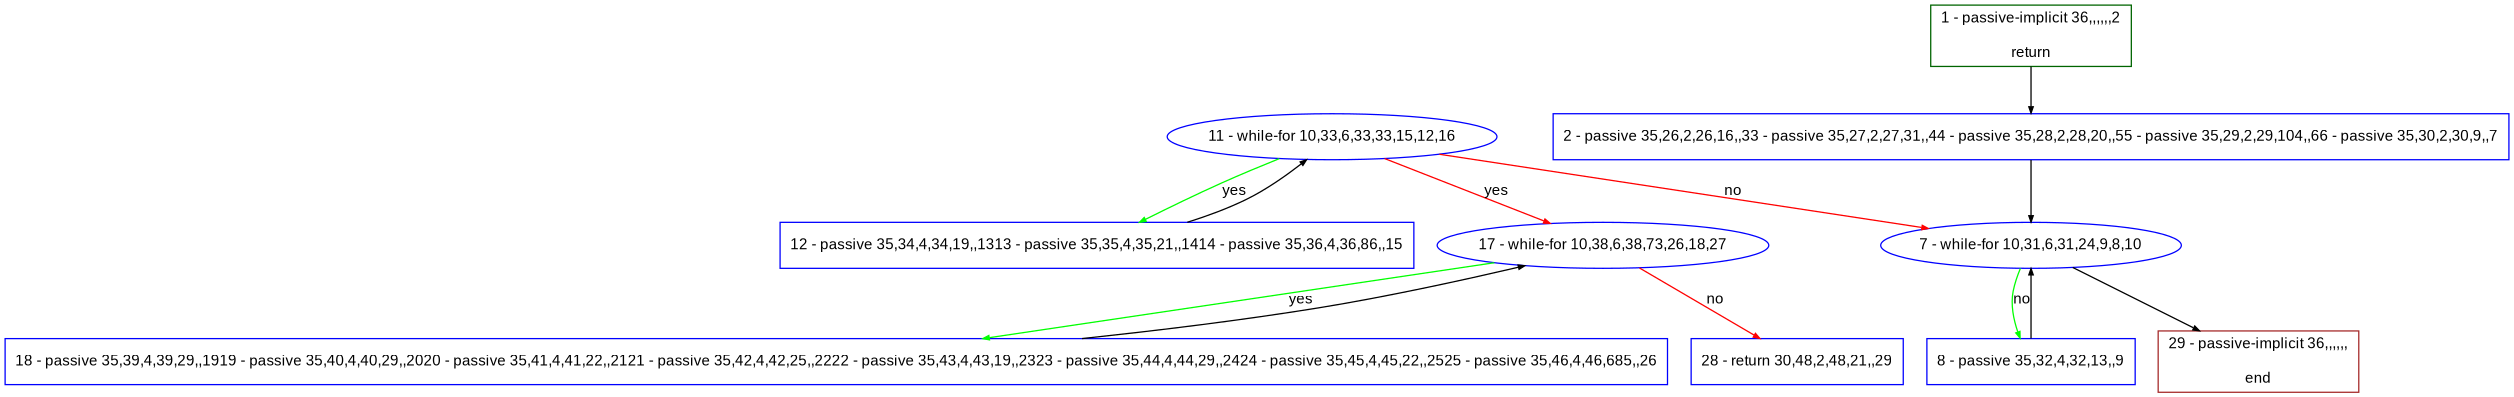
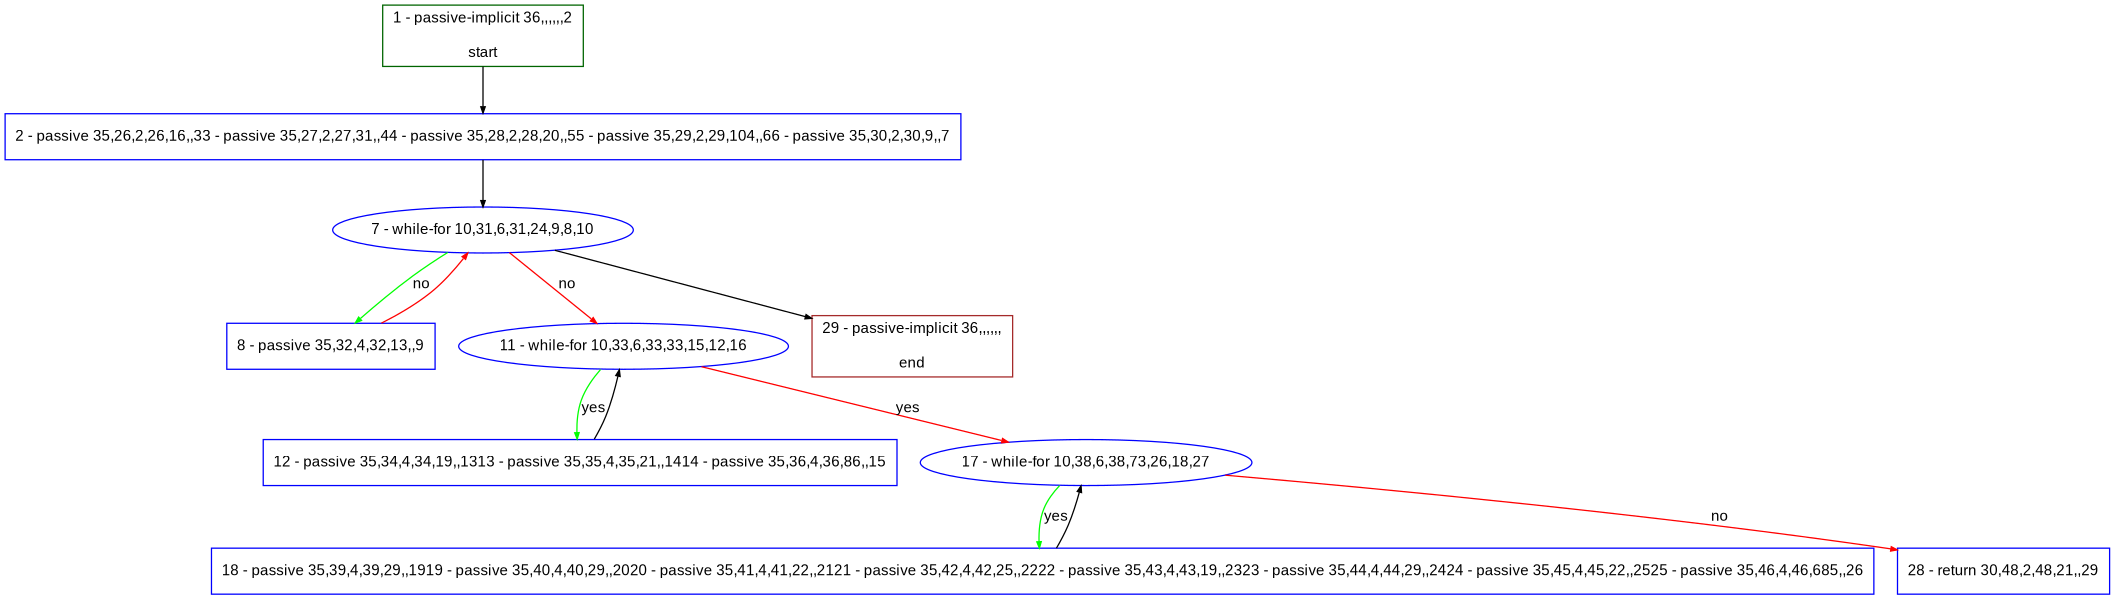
  digraph {
    bgcolor=white
    compound=true
    fillcolor="#FFFFCC"
    fontname=Arial
    fontsize=12
    pack=true
    packmode=clust
    style="rounded,filled"
    node [color="#0000ff" compound=true fillcolor="#ffffff" fixedsize=false fontname=Arial fontsize=12 node_initialized=no shape=box style=filled]
    edge [arrowhead=normal arrowsize=0.5 arrowtail=none color="#000000" compound=true dir=forward fontcolor=black fontname=Arial fontsize=12]
    n1 [label="2 - passive 35,26,2,26,16,,33 - passive 35,27,2,27,31,,44 - passive 35,28,2,28,20,,55 - passive 35,29,2,29,104,,66 - passive 35,30,2,30,9,,7"]
    n2 [label="7 - while-for 10,31,6,31,24,9,8,10" shape=oval]
    n3 [label="8 - passive 35,32,4,32,13,,9"]
    n4 [label="11 - while-for 10,33,6,33,33,15,12,16" shape=oval]
    n5 [color="#a52a2a" label="29 - passive-implicit 36,,,,,,\n\nend"]
-   n6 [color="#006400" label="1 - passive-implicit 36,,,,,,2\n\nreturn"]
+   n6 [color="#006400" label="1 - passive-implicit 36,,,,,,2\n\nstart"]
    n7 [label="12 - passive 35,34,4,34,19,,1313 - passive 35,35,4,35,21,,1414 - passive 35,36,4,36,86,,15"]
    n8 [label="17 - while-for 10,38,6,38,73,26,18,27" shape=oval]
    n9 [label="18 - passive 35,39,4,39,29,,1919 - passive 35,40,4,40,29,,2020 - passive 35,41,4,41,22,,2121 - passive 35,42,4,42,25,,2222 - passive 35,43,4,43,19,,2323 - passive 35,44,4,44,29,,2424 - passive 35,45,4,45,22,,2525 - passive 35,46,4,46,685,,26"]
    n10 [label="28 - return 30,48,2,48,21,,29"]
    n1 -> n2
    n2 -> n3 [color="#00ff00" label=no]
-   n4 -> n2 [color="#ff0000" label=no]
+   n2 -> n4 [color="#ff0000" label=no]
    n2 -> n5
-   n3 -> n2
+   n3 -> n2 [color="#ff0000"]
    n4 -> n7 [color="#00ff00" label=yes]
    n4 -> n8 [color="#ff0000" label=yes]
    n6 -> n1
    n7 -> n4
    n8 -> n9 [color="#00ff00" label=yes]
    n8 -> n10 [color="#ff0000" label=no]
    n9 -> n8
  }
